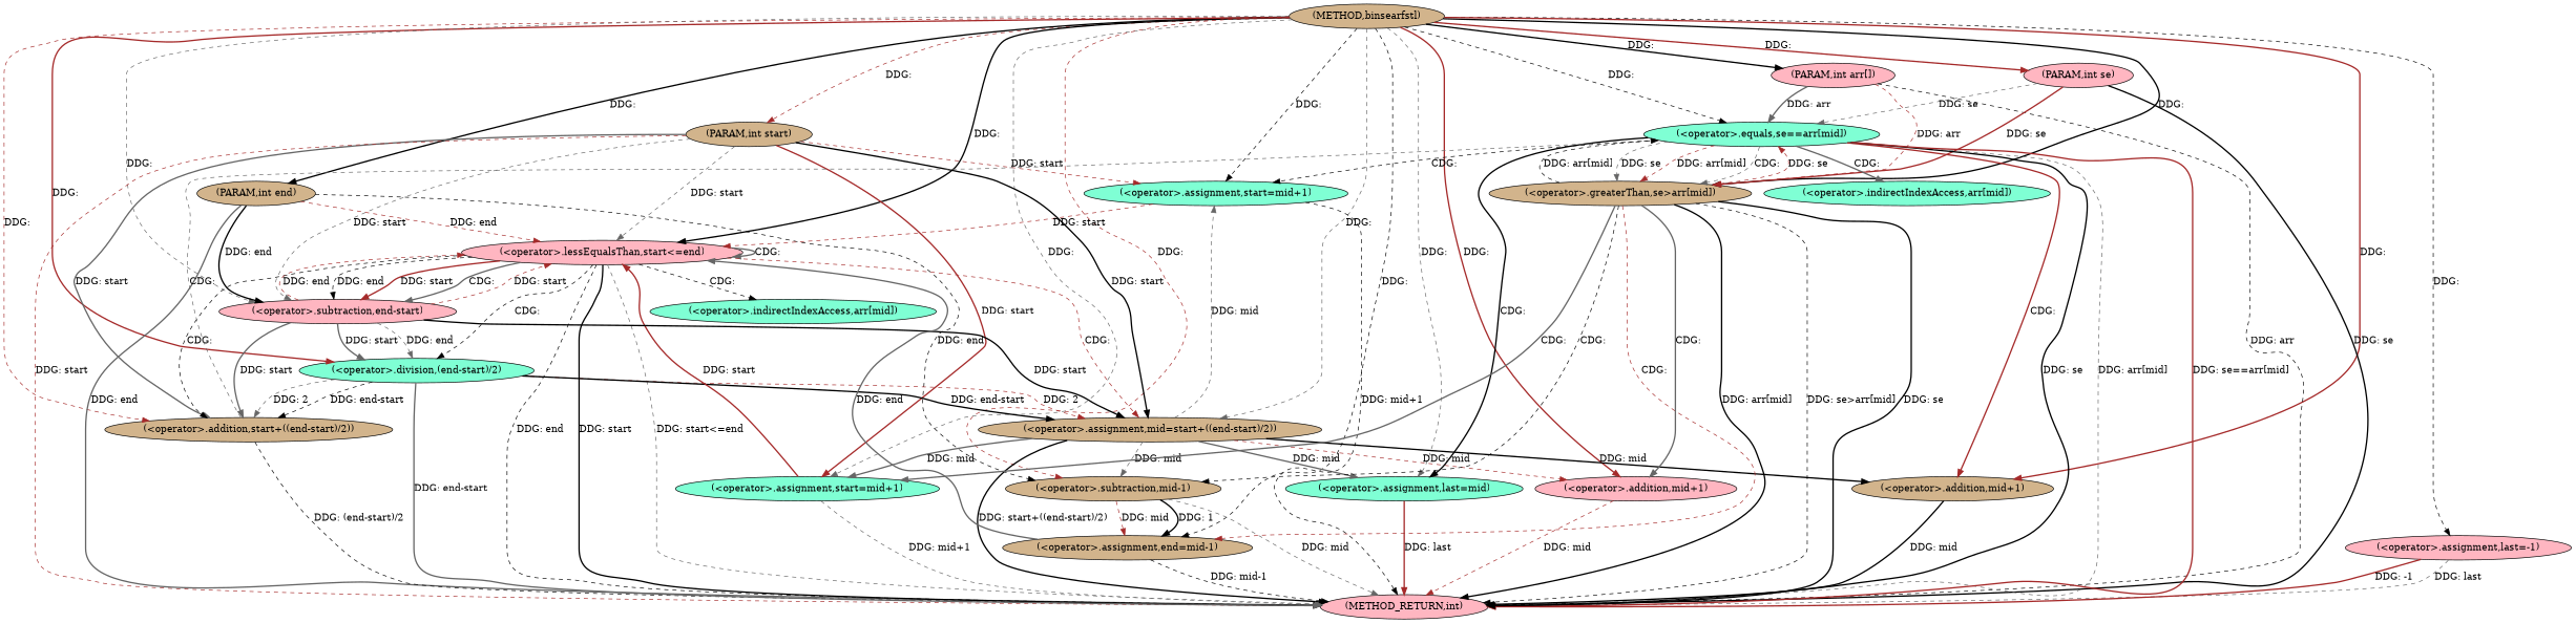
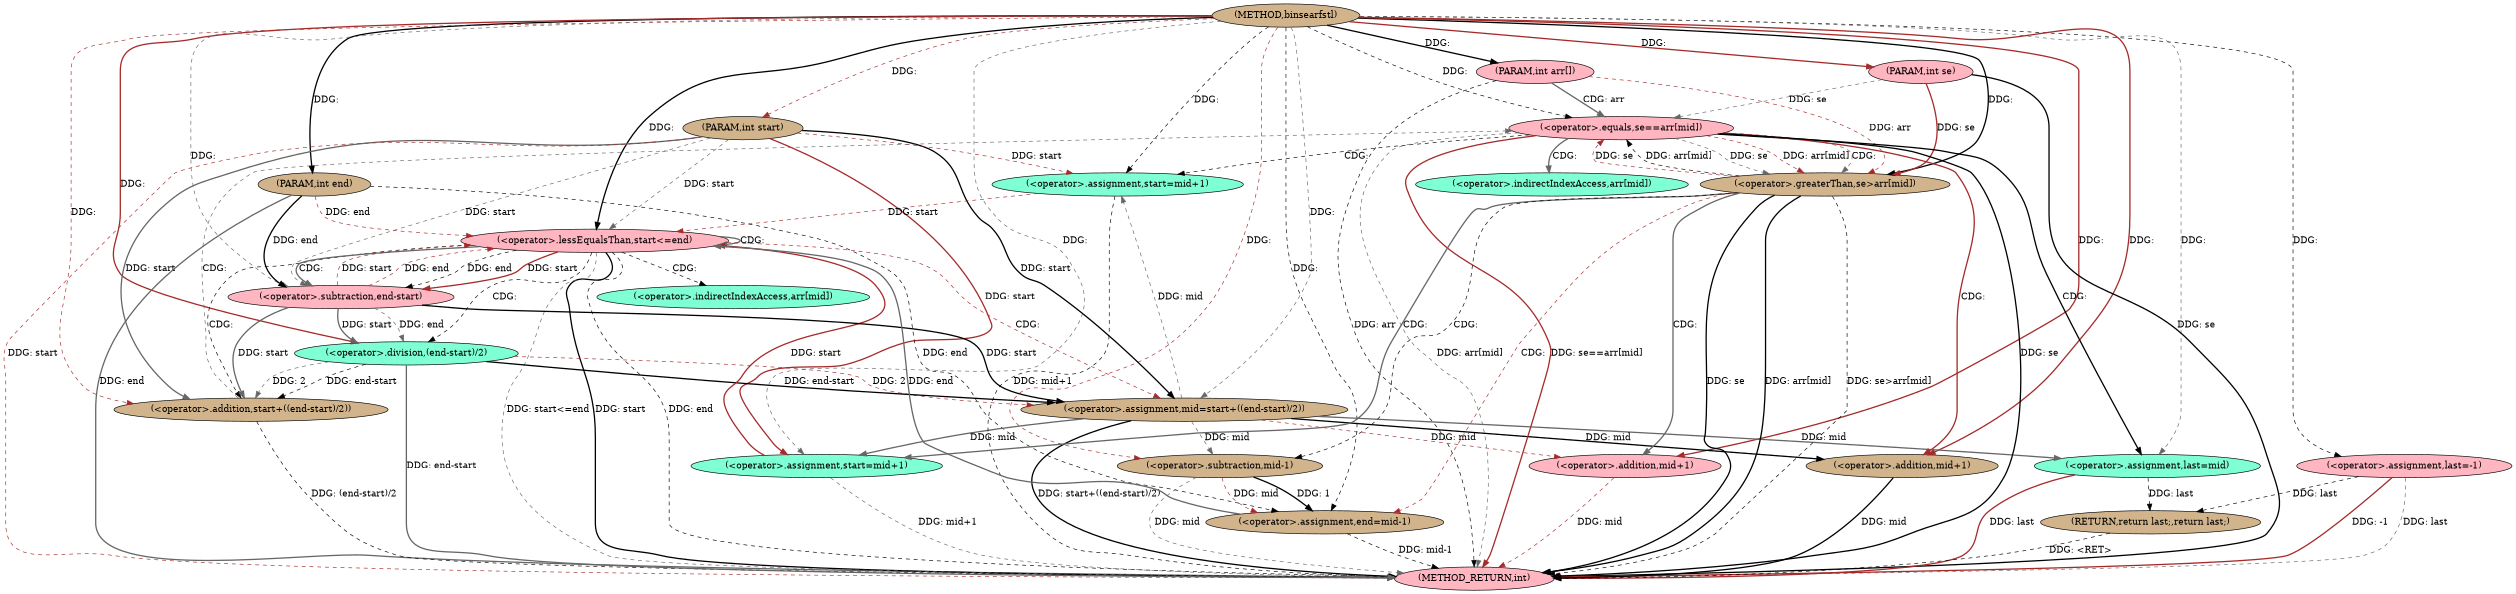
  digraph {
    node [fillcolor=tan style=filled]
    edge [color=black style=dashed]
    n1 [label="(METHOD,binsearfstl)"]
    n2 [fillcolor=lightpink label="(PARAM,int arr[])"]
    n3 [label="(PARAM,int start)"]
    n4 [label="(PARAM,int end)"]
    n5 [fillcolor=lightpink label="(PARAM,int se)"]
    n6 [fillcolor=lightpink label="(<operator>.assignment,last=-1)"]
    n7 [fillcolor=lightpink label="(<operator>.lessEqualsThan,start<=end)"]
    n8 [label="(<operator>.assignment,mid=start+((end-start)/2))"]
-   n9 [fillcolor=aquamarine label="(<operator>.equals,se==arr[mid])"]
+   n9 [fillcolor=lightpink label="(<operator>.equals,se==arr[mid])"]
    n10 [label="(<operator>.addition,start+((end-start)/2))"]
    n11 [fillcolor=aquamarine label="(<operator>.assignment,last=mid)"]
    n12 [fillcolor=aquamarine label="(<operator>.assignment,start=mid+1)"]
    n13 [fillcolor=aquamarine label="(<operator>.division,(end-start)/2)"]
    n14 [label="(<operator>.greaterThan,se>arr[mid])"]
    n15 [fillcolor=aquamarine label="(<operator>.assignment,start=mid+1)"]
    n16 [fillcolor=lightpink label="(<operator>.subtraction,end-start)"]
    n17 [label="(<operator>.addition,mid+1)"]
    n18 [label="(<operator>.assignment,end=mid-1)"]
    n19 [fillcolor=lightpink label="(<operator>.addition,mid+1)"]
    n20 [label="(<operator>.subtraction,mid-1)"]
    n21 [fillcolor=lightpink label="(METHOD_RETURN,int)"]
+   n22 [label="(RETURN,return last;,return last;)"]
    n23 [fillcolor=aquamarine label="(<operator>.indirectIndexAccess,arr[mid])"]
    n24 [fillcolor=aquamarine label="(<operator>.indirectIndexAccess,arr[mid])"]
    n1 -> n2 [label="DDG: " style=bold]
    n1 -> n3 [color=brown label="DDG: "]
    n1 -> n4 [label="DDG: " style=bold]
    n1 -> n5 [color=brown label="DDG: " style=bold]
    n1 -> n6 [label="DDG: "]
    n1 -> n7 [label="DDG: " style=bold]
    n1 -> n8 [color=gray40 label="DDG: "]
    n1 -> n9 [label="DDG: "]
    n1 -> n10 [color=brown label="DDG: "]
    n1 -> n11 [color=gray40 label="DDG: "]
    n1 -> n12 [label="DDG: "]
    n1 -> n13 [color=brown label="DDG: " style=bold]
    n1 -> n14 [label="DDG: " style=bold]
    n1 -> n15 [color=gray40 label="DDG: "]
    n1 -> n16 [color=gray40 label="DDG: "]
    n1 -> n17 [color=brown label="DDG: " style=bold]
    n1 -> n18 [label="DDG: "]
    n1 -> n19 [color=brown label="DDG: " style=bold]
    n1 -> n20 [color=brown label="DDG: "]
-   n2 -> n9 [color=gray40 label="DDG: arr" style=bold]
+   n2 -> n9 [color=gray40 label="CDG: arr" style=bold]
    n2 -> n14 [color=brown label="DDG: arr"]
    n2 -> n21 [label="DDG: arr"]
    n3 -> n7 [color=gray40 label="DDG: start"]
    n3 -> n8 [label="DDG: start" style=bold]
    n3 -> n10 [color=gray40 label="DDG: start" style=bold]
    n3 -> n12 [color=brown label="DDG: start"]
    n3 -> n15 [color=brown label="DDG: start" style=bold]
    n3 -> n16 [color=gray40 label="DDG: start"]
    n3 -> n21 [color=brown label="DDG: start"]
    n4 -> n7 [color=brown label="DDG: end"]
    n4 -> n16 [label="DDG: end" style=bold]
-   n4 -> n20 [label="DDG: end"]
+   n4 -> n18 [label="DDG: end"]
    n4 -> n21 [color=gray40 label="DDG: end" style=bold]
    n5 -> n9 [color=gray40 label="DDG: se"]
    n5 -> n14 [color=brown label="DDG: se" style=bold]
    n5 -> n21 [label="DDG: se" style=bold]
    n6 -> n21 [color=gray40 label="DDG: last"]
    n6 -> n21 [color=brown label="DDG: -1" style=bold]
+   n6 -> n22 [label="DDG: last"]
    n7 -> n7 [color=gray40 label="CDG: " style=bold]
    n7 -> n8 [color=brown label="CDG: "]
    n7 -> n10 [label="CDG: "]
    n7 -> n13 [label="CDG: "]
    n7 -> n16 [label="DDG: end"]
    n7 -> n16 [color=brown label="DDG: start" style=bold]
    n7 -> n16 [color=gray40 label="CDG: " style=bold]
    n7 -> n21 [label="DDG: start" style=bold]
    n7 -> n21 [label="DDG: end"]
    n7 -> n21 [color=gray40 label="DDG: start<=end"]
    n7 -> n23 [label="CDG: "]
    n8 -> n11 [color=gray40 label="DDG: mid" style=bold]
    n8 -> n12 [color=gray40 label="DDG: mid"]
    n8 -> n15 [color=gray40 label="DDG: mid" style=bold]
    n8 -> n17 [label="DDG: mid" style=bold]
    n8 -> n19 [color=brown label="DDG: mid"]
    n8 -> n20 [color=gray40 label="DDG: mid"]
    n8 -> n21 [label="DDG: start+((end-start)/2)" style=bold]
    n9 -> n11 [label="CDG: " style=bold]
    n9 -> n12 [label="CDG: "]
    n9 -> n14 [color=gray40 label="DDG: se"]
    n9 -> n14 [color=brown label="DDG: arr[mid]"]
    n9 -> n14 [color=gray40 label="CDG: "]
    n9 -> n17 [color=brown label="CDG: " style=bold]
    n9 -> n21 [label="DDG: se" style=bold]
    n9 -> n21 [color=gray40 label="DDG: arr[mid]"]
    n9 -> n21 [color=brown label="DDG: se==arr[mid]" style=bold]
    n9 -> n24 [color=gray40 label="CDG: " style=bold]
    n10 -> n9 [color=gray40 label="CDG: "]
    n10 -> n21 [label="DDG: (end-start)/2"]
    n11 -> n21 [color=brown label="DDG: last" style=bold]
+   n11 -> n22 [label="DDG: last"]
    n12 -> n7 [color=brown label="DDG: start"]
    n12 -> n21 [label="DDG: mid+1"]
    n13 -> n8 [color=brown label="DDG: 2"]
    n13 -> n8 [label="DDG: end-start" style=bold]
    n13 -> n10 [color=gray40 label="DDG: 2"]
    n13 -> n10 [label="DDG: end-start"]
    n13 -> n21 [color=gray40 label="DDG: end-start" style=bold]
    n14 -> n9 [color=brown label="DDG: se"]
    n14 -> n9 [label="DDG: arr[mid]"]
    n14 -> n15 [color=gray40 label="CDG: " style=bold]
    n14 -> n18 [color=brown label="CDG: "]
    n14 -> n19 [color=gray40 label="CDG: " style=bold]
    n14 -> n20 [label="CDG: "]
    n14 -> n21 [label="DDG: se" style=bold]
    n14 -> n21 [label="DDG: arr[mid]" style=bold]
    n14 -> n21 [label="DDG: se>arr[mid]"]
    n15 -> n7 [color=brown label="DDG: start" style=bold]
    n15 -> n21 [color=gray40 label="DDG: mid+1"]
    n16 -> n7 [color=brown label="DDG: start"]
    n16 -> n7 [color=brown label="DDG: end"]
    n16 -> n8 [label="DDG: start" style=bold]
    n16 -> n10 [color=gray40 label="DDG: start" style=bold]
    n16 -> n13 [color=gray40 label="DDG: start" style=bold]
    n16 -> n13 [color=gray40 label="DDG: end"]
    n17 -> n21 [label="DDG: mid" style=bold]
    n18 -> n7 [color=gray40 label="DDG: end" style=bold]
    n18 -> n21 [label="DDG: mid-1"]
    n19 -> n21 [color=brown label="DDG: mid"]
    n20 -> n18 [label="DDG: 1" style=bold]
    n20 -> n18 [color=brown label="DDG: mid"]
    n20 -> n21 [color=gray40 label="DDG: mid"]
+   n22 -> n21 [label="DDG: <RET>"]
  }
